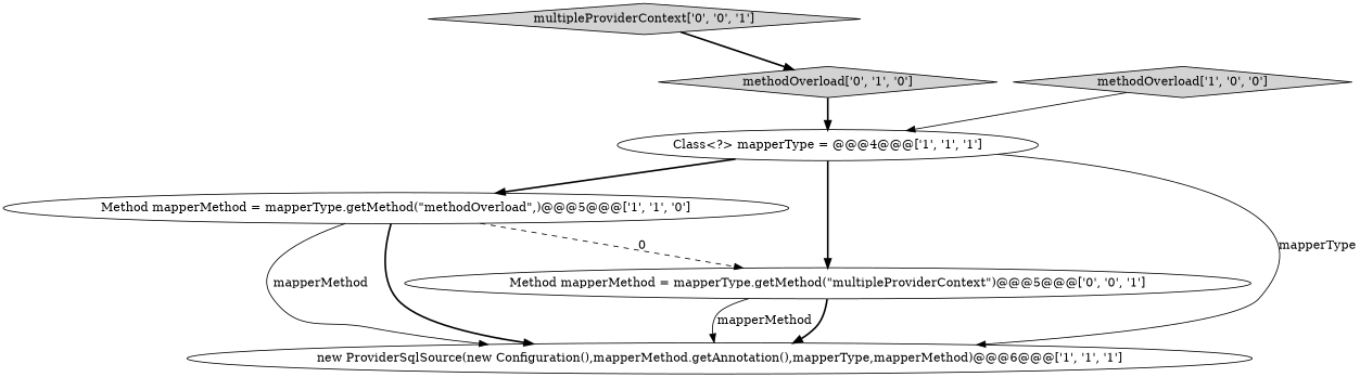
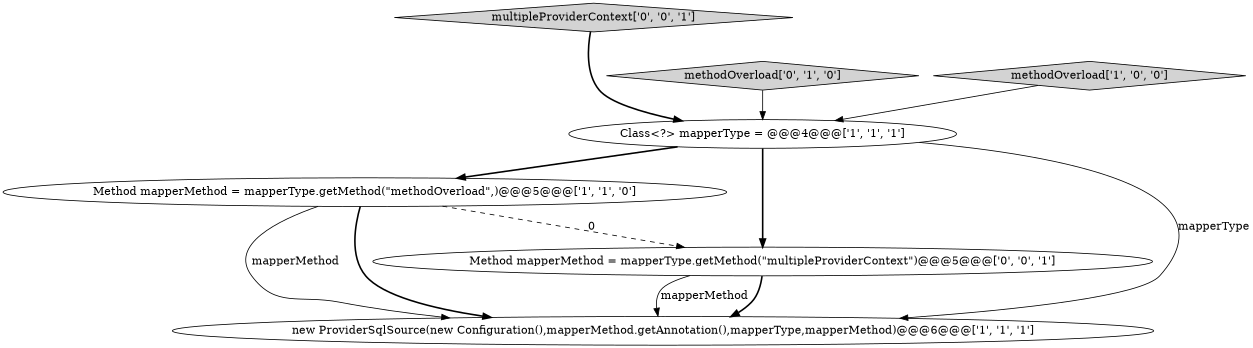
  digraph {
    node [fillcolor=white shape=ellipse style=filled]
    edge [style=bold]
    n1 [label="Class<?> mapperType = @@@4@@@['1', '1', '1']"]
    n2 [label="Method mapperMethod = mapperType.getMethod(\"methodOverload\",)@@@5@@@['1', '1', '0']"]
    n3 [label="new ProviderSqlSource(new Configuration(),mapperMethod.getAnnotation(),mapperType,mapperMethod)@@@6@@@['1', '1', '1']"]
    n4 [label="Method mapperMethod = mapperType.getMethod(\"multipleProviderContext\")@@@5@@@['0', '0', '1']"]
    n5 [fillcolor=lightgray label="methodOverload['0', '1', '0']" shape=diamond]
    n6 [fillcolor=lightgray label="multipleProviderContext['0', '0', '1']" shape=diamond]
    n7 [fillcolor=lightgray label="methodOverload['1', '0', '0']" shape=diamond]
    n1 -> n2
    n1 -> n3 [label=mapperType style=solid]
    n1 -> n4
    n2 -> n3 [label=mapperMethod style=solid]
    n2 -> n3
    n2 -> n4 [label=0 style=dashed]
    n4 -> n3
    n4 -> n3 [label=mapperMethod style=solid]
-   n5 -> n1
-   n6 -> n5
+   n5 -> n1 [style=solid]
+   n6 -> n1
    n7 -> n1 [style=solid]
  }
